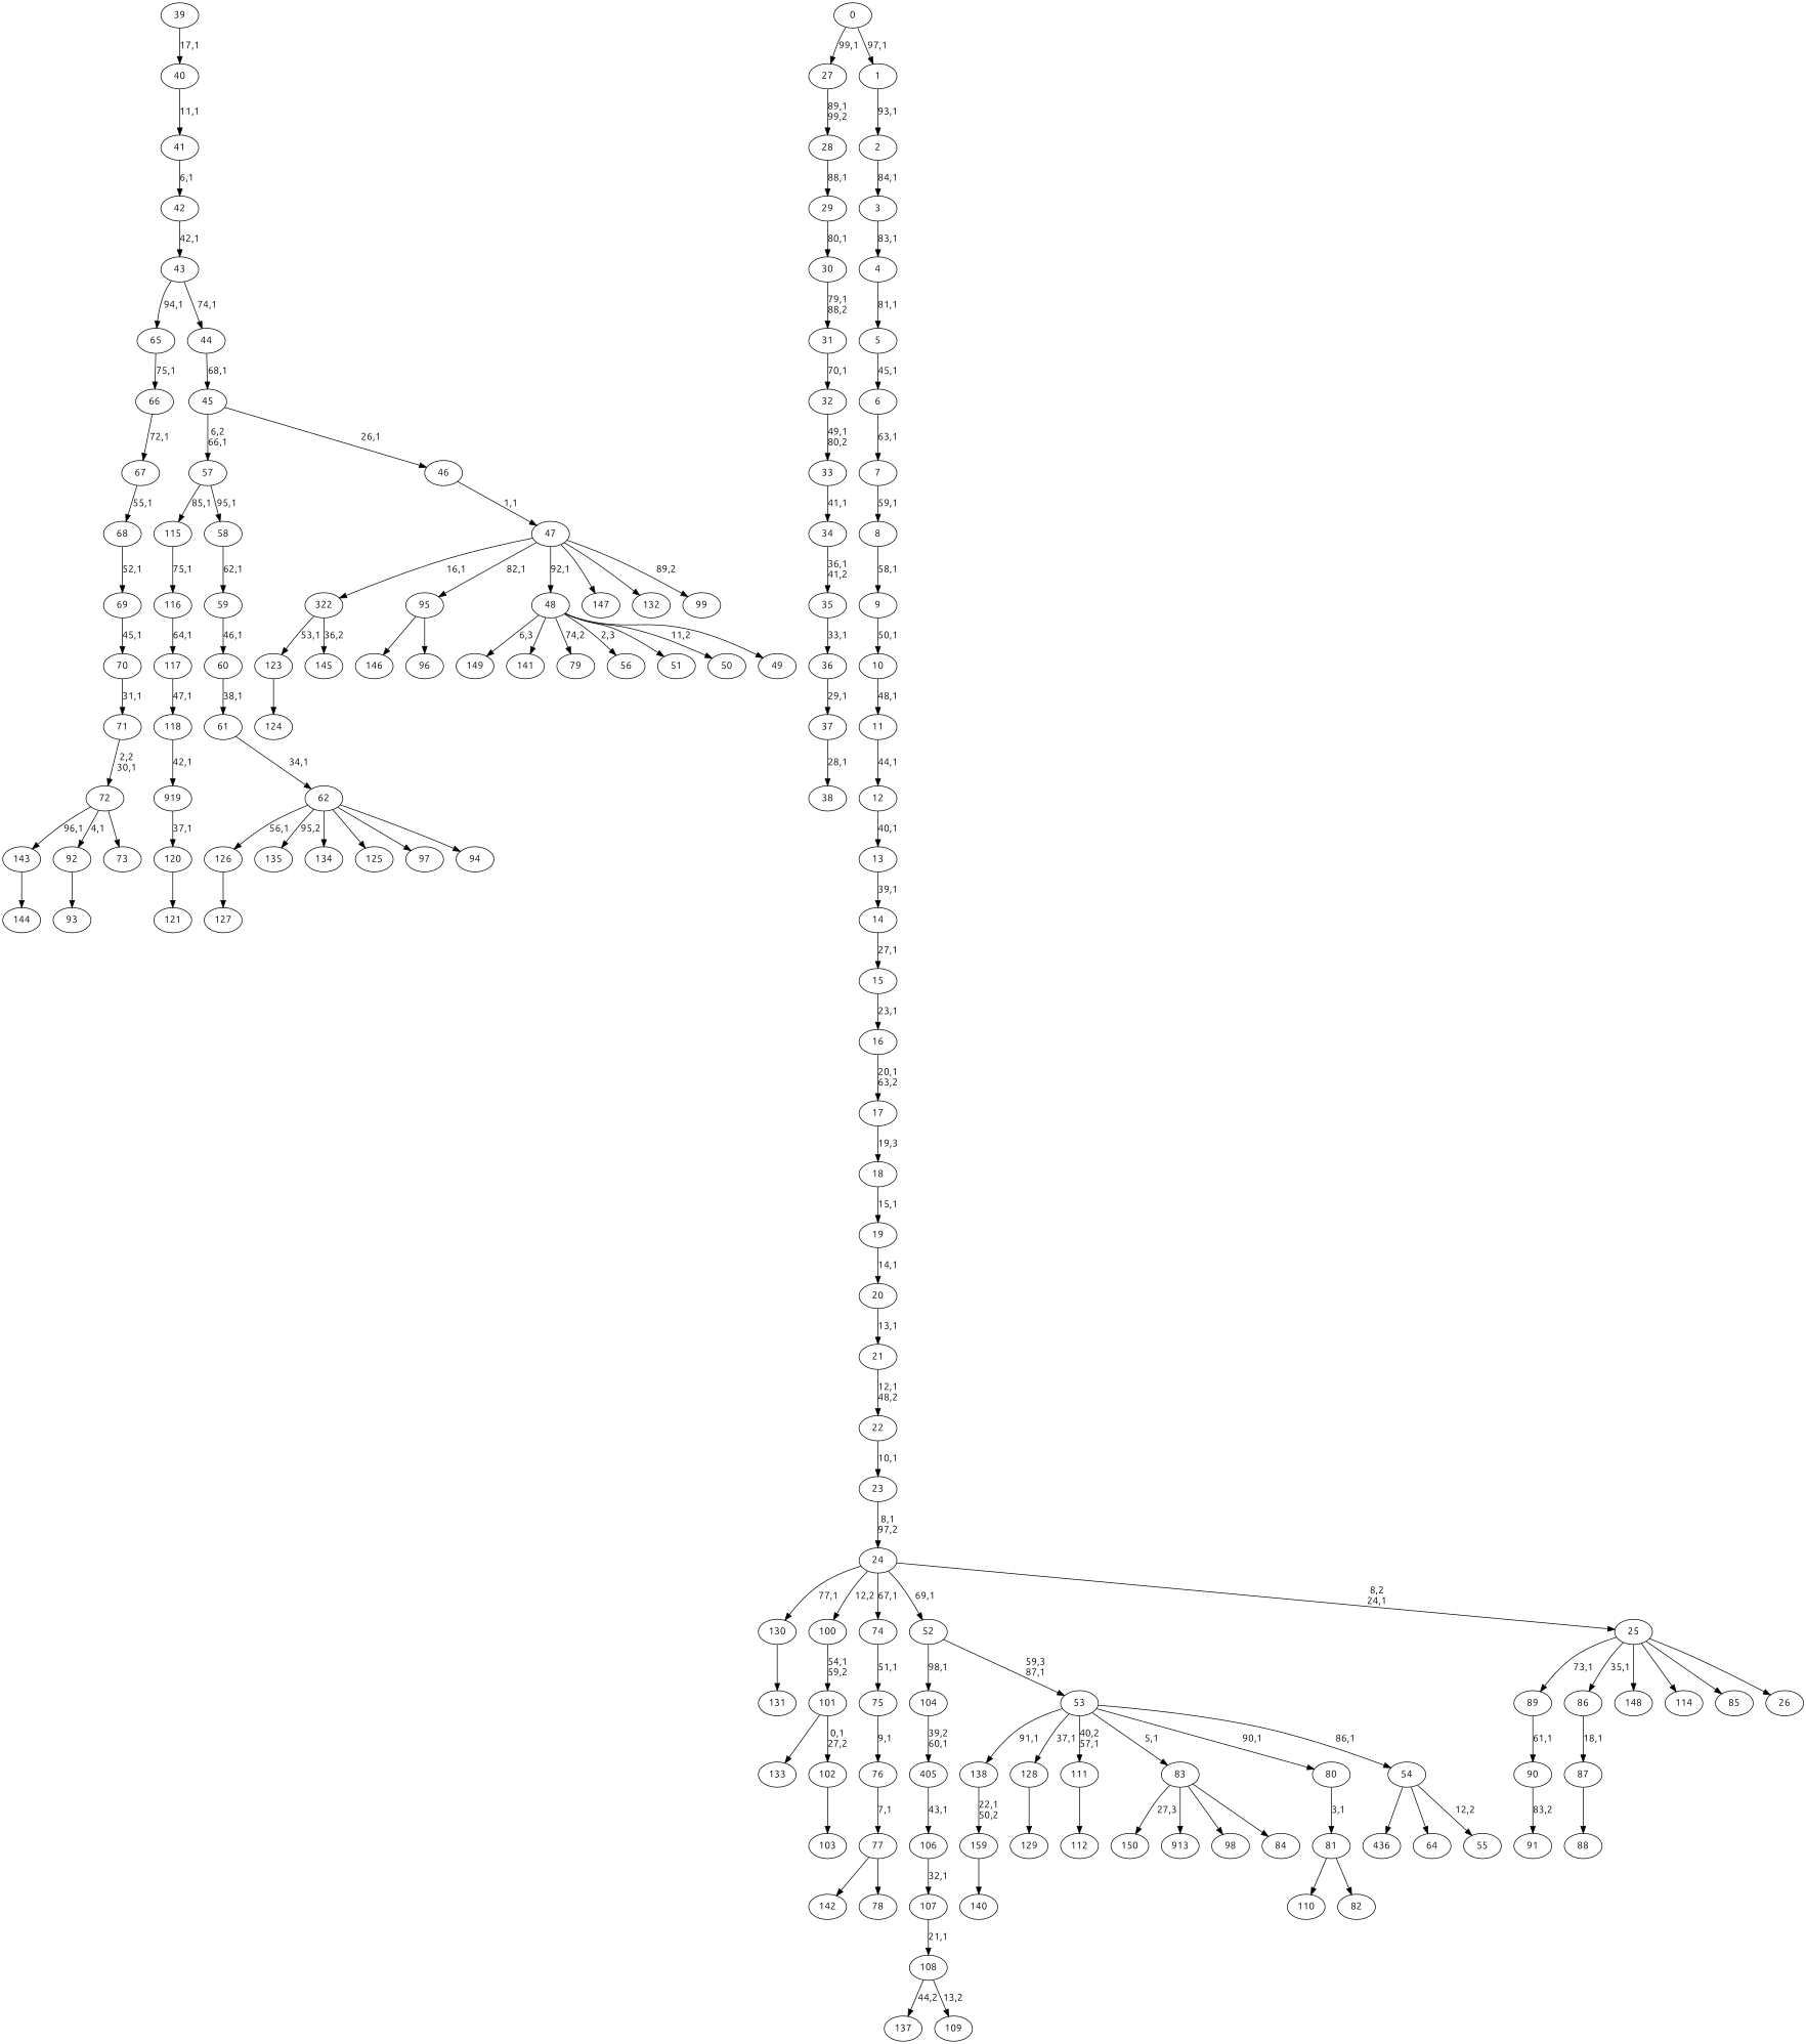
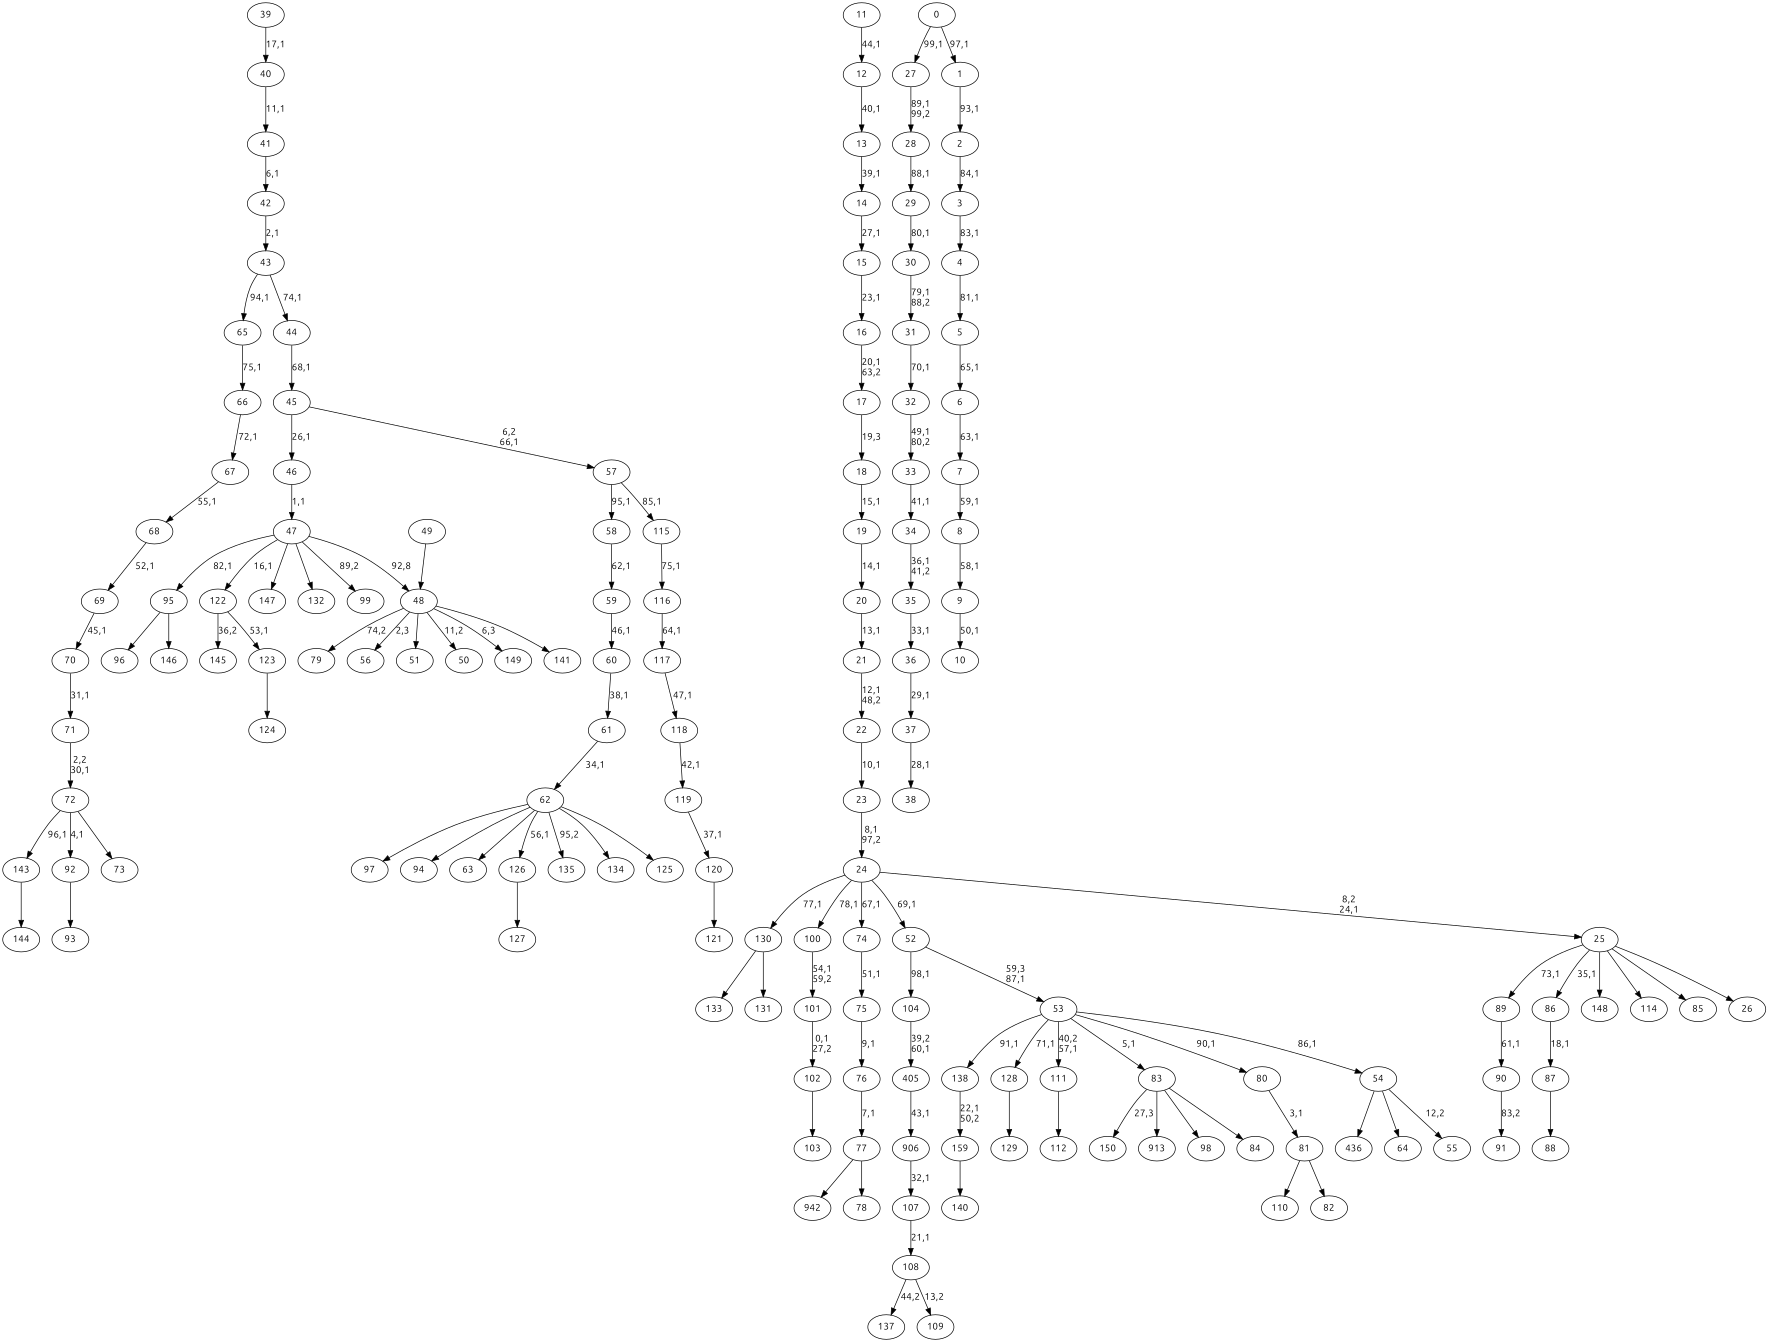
  digraph {
    fontname=Ubuntu
    node [fontname=Ubuntu]
    edge [fontname=Ubuntu]
    143
    144
    n3 [label=159]
    140
    138
    130
    133
    131
    128
    129
    126
    127
    123
    124
-   122 [label=322]
+   122
    145
    120
    121
-   119 [label=919]
+   119
    118
    117
    116
    115
    111
    112
    108
    137
    109
    107
-   106
+   106 [label=906]
    n31 [label=405]
    104
    102
    103
    101
    100
    95
    146
    96
    92
    93
    90
    91
    89
    87
    88
    86
    83
    150
    n50 [label=913]
    98
    84
    81
    110
    82
    80
    77
-   142
+   142 [label=942]
    78
    76
    75
    74
    72
    73
    71
    70
    69
    68
    67
    66
    65
    62
    135
    134
    125
    97
    94
+   63
    61
    60
    59
    58
    57
    n84 [label=436]
    54
    64
    55
    53
    52
    48
    149
    141
    79
    56
    51
    50
    49
    47
    147
    132
    99
    46
    45
    44
    43
    42
    41
    40
    39
    37
    38
    36
    35
    34
    33
    32
    31
    30
    29
    28
    27
    25
    148
    114
    85
    26
    24
    23
    22
    21
    20
    19
    18
    17
    16
    15
    14
    13
    12
    11
    10
    9
    8
    7
    6
    5
    4
    3
    2
    1
    0
    143 -> 144
    n3 -> 140
    138 -> n3 [label="22,1\n50,2"]
-   101 -> 133
+   130 -> 133
    130 -> 131
    128 -> 129
    126 -> 127
    123 -> 124
    122 -> 123 [label="53,1"]
    122 -> 145 [label="36,2"]
    120 -> 121
    119 -> 120 [label="37,1"]
    118 -> 119 [label="42,1"]
    117 -> 118 [label="47,1"]
    116 -> 117 [label="64,1"]
    115 -> 116 [label="75,1"]
    111 -> 112
    108 -> 137 [label="44,2"]
    108 -> 109 [label="13,2"]
    107 -> 108 [label="21,1"]
    106 -> 107 [label="32,1"]
    n31 -> 106 [label="43,1"]
    104 -> n31 [label="39,2\n60,1"]
    102 -> 103
    101 -> 102 [label="0,1\n27,2"]
    100 -> 101 [label="54,1\n59,2"]
    95 -> 146
    95 -> 96
    92 -> 93
    90 -> 91 [label="83,2"]
    89 -> 90 [label="61,1"]
    87 -> 88
    86 -> 87 [label="18,1"]
    83 -> 150 [label="27,3"]
    83 -> n50
    83 -> 98
    83 -> 84
    81 -> 110
    81 -> 82
    80 -> 81 [label="3,1"]
    77 -> 142
    77 -> 78
    76 -> 77 [label="7,1"]
    75 -> 76 [label="9,1"]
    74 -> 75 [label="51,1"]
    72 -> 143 [label="96,1"]
    72 -> 92 [label="4,1"]
    72 -> 73
    71 -> 72 [label="2,2\n30,1"]
    70 -> 71 [label="31,1"]
    69 -> 70 [label="45,1"]
    68 -> 69 [label="52,1"]
    67 -> 68 [label="55,1"]
    66 -> 67 [label="72,1"]
    65 -> 66 [label="75,1"]
    62 -> 126 [label="56,1"]
    62 -> 135 [label="95,2"]
    62 -> 134
    62 -> 125
    62 -> 97
    62 -> 94
+   62 -> 63
    61 -> 62 [label="34,1"]
    60 -> 61 [label="38,1"]
    59 -> 60 [label="46,1"]
    58 -> 59 [label="62,1"]
    57 -> 115 [label="85,1"]
    57 -> 58 [label="95,1"]
    54 -> n84
    54 -> 64
    54 -> 55 [label="12,2"]
    53 -> 138 [label="91,1"]
-   53 -> 128 [label="37,1"]
+   53 -> 128 [label="71,1"]
    53 -> 111 [label="40,2\n57,1"]
    53 -> 83 [label="5,1"]
    53 -> 80 [label="90,1"]
    53 -> 54 [label="86,1"]
    52 -> 104 [label="98,1"]
    52 -> 53 [label="59,3\n87,1"]
    48 -> 149 [label="6,3"]
    48 -> 141
    48 -> 79 [label="74,2"]
    48 -> 56 [label="2,3"]
    48 -> 51
    48 -> 50 [label="11,2"]
-   48 -> 49
+   49 -> 48
    47 -> 122 [label="16,1"]
    47 -> 95 [label="82,1"]
-   47 -> 48 [label="92,1"]
+   47 -> 48 [label="92,8"]
    47 -> 147
    47 -> 132
    47 -> 99 [label="89,2"]
    46 -> 47 [label="1,1"]
    45 -> 57 [label="6,2\n66,1"]
    45 -> 46 [label="26,1"]
    44 -> 45 [label="68,1"]
    43 -> 65 [label="94,1"]
    43 -> 44 [label="74,1"]
-   42 -> 43 [label="42,1"]
+   42 -> 43 [label="2,1"]
    41 -> 42 [label="6,1"]
    40 -> 41 [label="11,1"]
    39 -> 40 [label="17,1"]
    37 -> 38 [label="28,1"]
    36 -> 37 [label="29,1"]
    35 -> 36 [label="33,1"]
    34 -> 35 [label="36,1\n41,2"]
    33 -> 34 [label="41,1"]
    32 -> 33 [label="49,1\n80,2"]
    31 -> 32 [label="70,1"]
    30 -> 31 [label="79,1\n88,2"]
    29 -> 30 [label="80,1"]
    28 -> 29 [label="88,1"]
    27 -> 28 [label="89,1\n99,2"]
    25 -> 89 [label="73,1"]
    25 -> 86 [label="35,1"]
    25 -> 148
    25 -> 114
    25 -> 85
    25 -> 26
    24 -> 130 [label="77,1"]
-   24 -> 100 [label="12,2"]
+   24 -> 100 [label="78,1"]
    24 -> 74 [label="67,1"]
    24 -> 52 [label="69,1"]
    24 -> 25 [label="8,2\n24,1"]
    23 -> 24 [label="8,1\n97,2"]
    22 -> 23 [label="10,1"]
    21 -> 22 [label="12,1\n48,2"]
    20 -> 21 [label="13,1"]
    19 -> 20 [label="14,1"]
    18 -> 19 [label="15,1"]
    17 -> 18 [label="19,3"]
    16 -> 17 [label="20,1\n63,2"]
    15 -> 16 [label="23,1"]
    14 -> 15 [label="27,1"]
    13 -> 14 [label="39,1"]
    12 -> 13 [label="40,1"]
    11 -> 12 [label="44,1"]
-   10 -> 11 [label="48,1"]
    9 -> 10 [label="50,1"]
    8 -> 9 [label="58,1"]
    7 -> 8 [label="59,1"]
    6 -> 7 [label="63,1"]
-   5 -> 6 [label="45,1"]
+   5 -> 6 [label="65,1"]
    4 -> 5 [label="81,1"]
    3 -> 4 [label="83,1"]
    2 -> 3 [label="84,1"]
    1 -> 2 [label="93,1"]
    0 -> 27 [label="99,1"]
    0 -> 1 [label="97,1"]
  }
